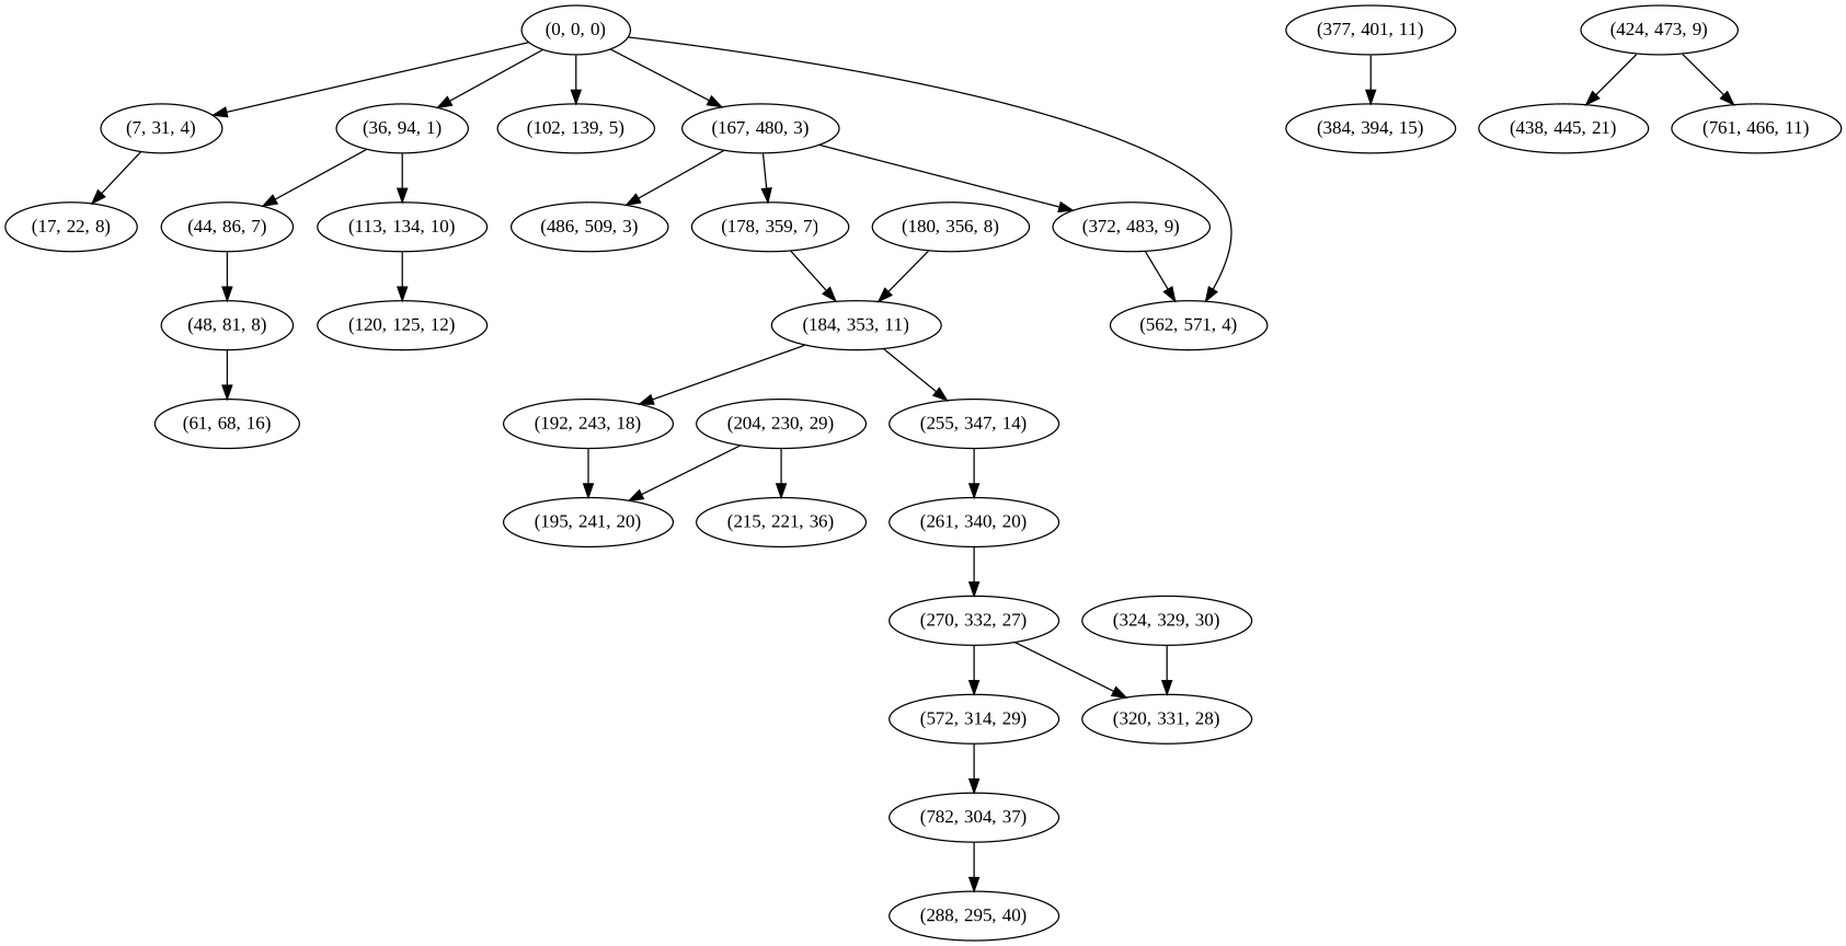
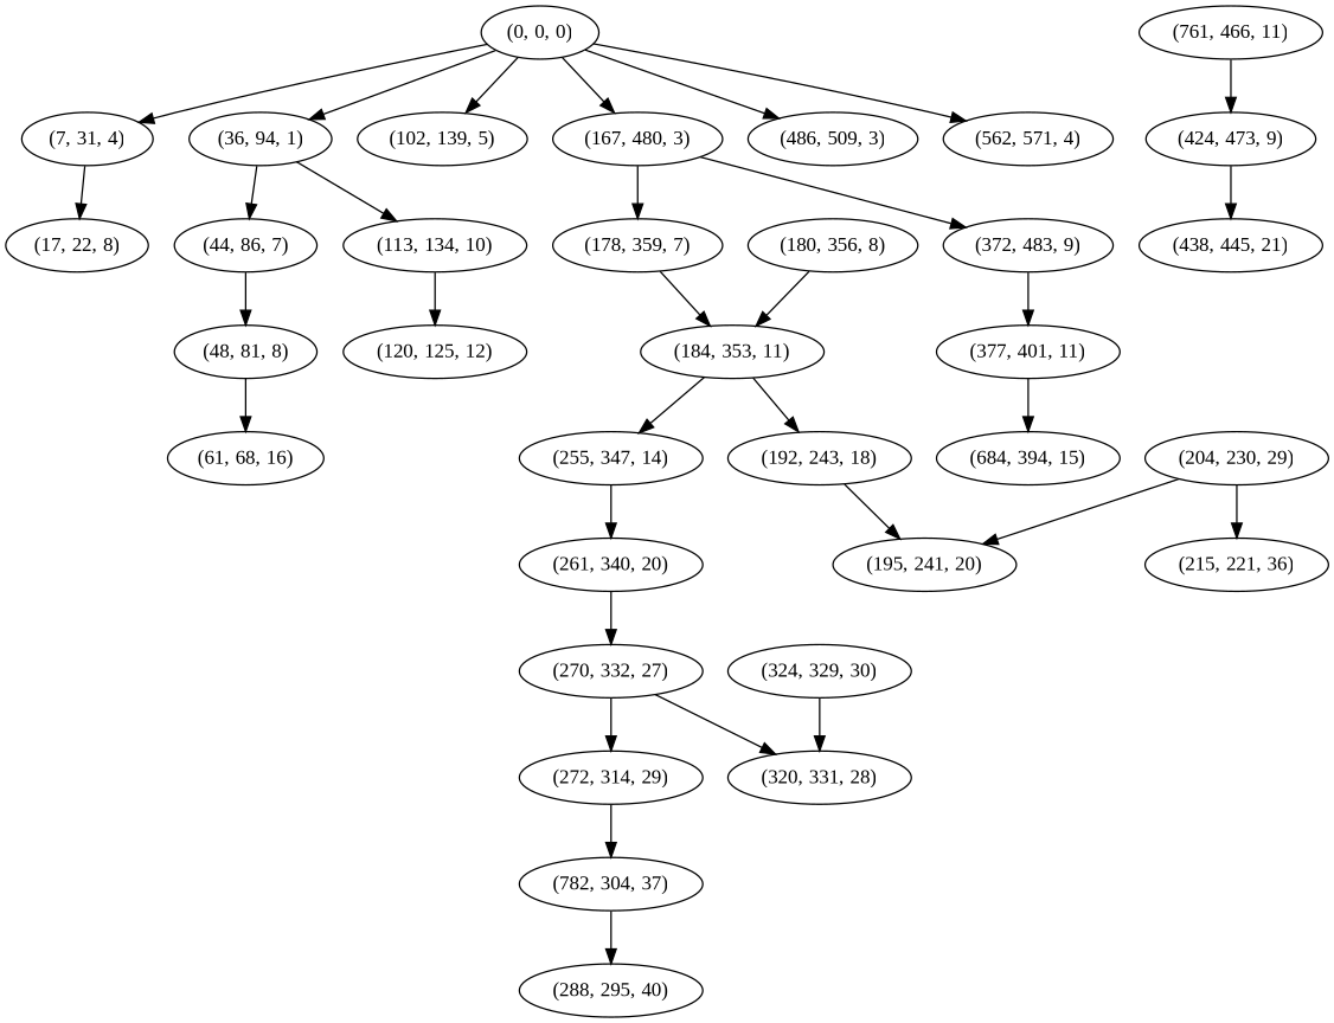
  digraph {
    fontname="Liberation Serif"
    node [fontname="Liberation Serif"]
    edge [fontname="Liberation Serif"]
    "(0, 0, 0)"
    "(7, 31, 4)"
    "(36, 94, 1)"
    "(102, 139, 5)"
    "(167, 480, 3)"
    "(486, 509, 3)"
    "(562, 571, 4)"
    "(17, 22, 8)"
    "(44, 86, 7)"
    "(113, 134, 10)"
    "(178, 359, 7)"
    n12 [label="(372, 483, 9)"]
    "(48, 81, 8)"
    "(61, 68, 16)"
    "(120, 125, 12)"
    "(184, 353, 11)"
    "(377, 401, 11)"
    "(424, 473, 9)"
    "(438, 445, 21)"
    n20 [label="(761, 466, 11)"]
    "(180, 356, 8)"
    "(192, 243, 18)"
    "(255, 347, 14)"
    "(195, 241, 20)"
    "(261, 340, 20)"
    "(204, 230, 29)"
    "(215, 221, 36)"
    "(270, 332, 27)"
-   "(272, 314, 29)" [label="(572, 314, 29)"]
+   "(272, 314, 29)"
    "(320, 331, 28)"
    n31 [label="(782, 304, 37)"]
    "(288, 295, 40)"
    "(324, 329, 30)"
-   "(384, 394, 15)"
+   "(384, 394, 15)" [label="(684, 394, 15)"]
    "(0, 0, 0)" -> "(7, 31, 4)"
    "(0, 0, 0)" -> "(36, 94, 1)"
    "(0, 0, 0)" -> "(102, 139, 5)"
    "(0, 0, 0)" -> "(167, 480, 3)"
-   "(167, 480, 3)" -> "(486, 509, 3)"
+   "(0, 0, 0)" -> "(486, 509, 3)"
    "(0, 0, 0)" -> "(562, 571, 4)"
    "(7, 31, 4)" -> "(17, 22, 8)"
    "(36, 94, 1)" -> "(44, 86, 7)"
    "(36, 94, 1)" -> "(113, 134, 10)"
    "(167, 480, 3)" -> "(178, 359, 7)"
    "(167, 480, 3)" -> n12
    "(44, 86, 7)" -> "(48, 81, 8)"
    "(113, 134, 10)" -> "(120, 125, 12)"
    "(178, 359, 7)" -> "(184, 353, 11)"
-   n12 -> "(562, 571, 4)"
+   n12 -> "(377, 401, 11)"
    "(48, 81, 8)" -> "(61, 68, 16)"
    "(184, 353, 11)" -> "(192, 243, 18)"
    "(184, 353, 11)" -> "(255, 347, 14)"
    "(377, 401, 11)" -> "(384, 394, 15)"
    "(424, 473, 9)" -> "(438, 445, 21)"
-   "(424, 473, 9)" -> n20
+   n20 -> "(424, 473, 9)"
    "(180, 356, 8)" -> "(184, 353, 11)"
    "(192, 243, 18)" -> "(195, 241, 20)"
    "(255, 347, 14)" -> "(261, 340, 20)"
    "(261, 340, 20)" -> "(270, 332, 27)"
    "(204, 230, 29)" -> "(195, 241, 20)"
    "(204, 230, 29)" -> "(215, 221, 36)"
    "(270, 332, 27)" -> "(272, 314, 29)"
    "(270, 332, 27)" -> "(320, 331, 28)"
    "(272, 314, 29)" -> n31
    n31 -> "(288, 295, 40)"
    "(324, 329, 30)" -> "(320, 331, 28)"
  }
